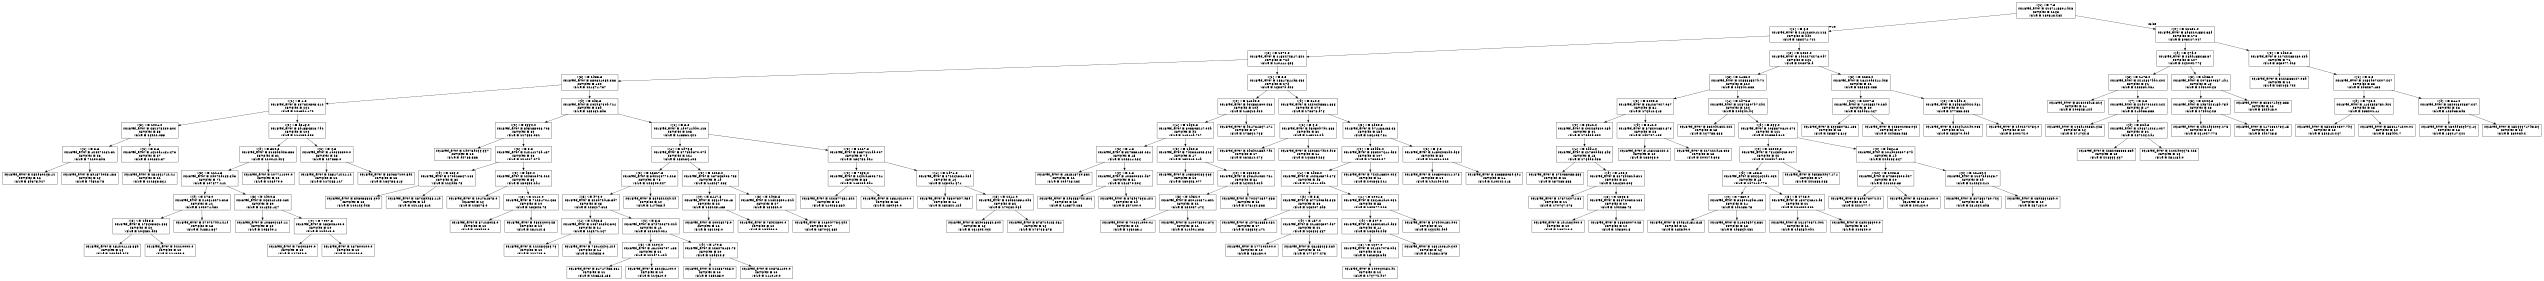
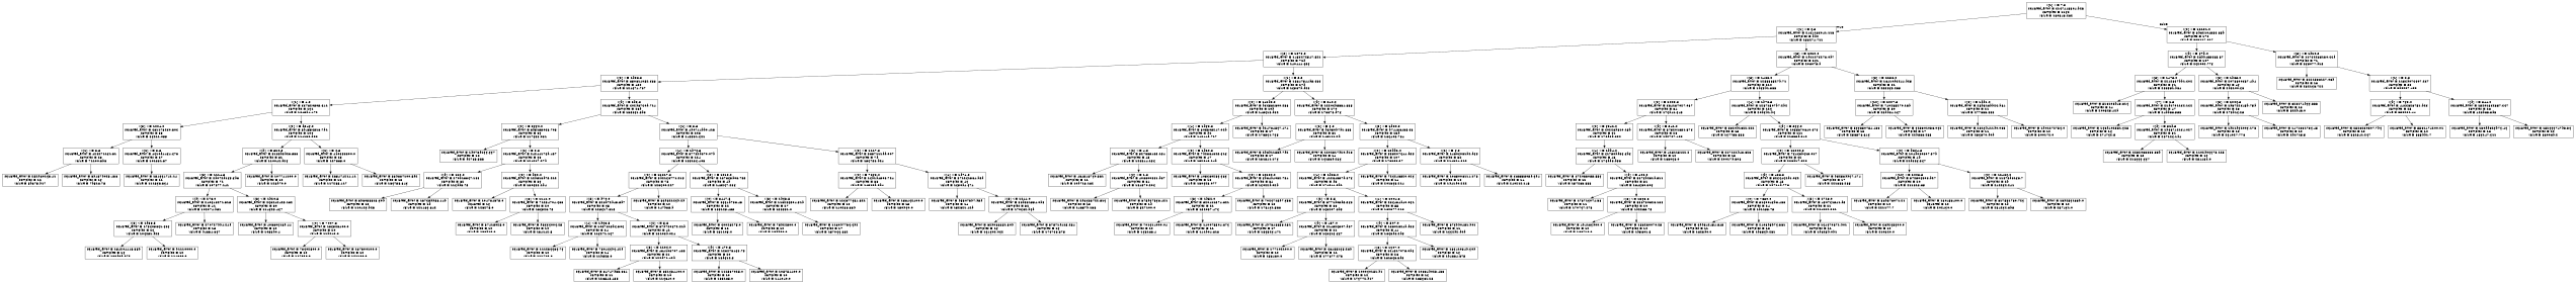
  digraph {
    node [fontname=helvetica shape=box]
    edge [fontname=helvetica]
    n1 [label="x[1] <= 7.5\nsquared_error = 6167443304.923\nsamples = 1168\nvalue = 180348.282"]
    n2 [label="x[1] <= 6.5\nsquared_error = 2464186041.113\nsamples = 990\nvalue = 158274.711"]
    n3 [label="x[0] <= 12151.0\nsquared_error = 8982104556.859\nsamples = 178\nvalue = 303117.017"]
    n4 [label="x[5] <= 1378.5\nsquared_error = 1456272547.521\nsamples = 729\nvalue = 140444.656"]
    n5 [label="x[5] <= 2020.0\nsquared_error = 1911276278.097\nsamples = 261\nvalue = 208075.9"]
    n6 [label="x[9] <= 679.0\nsquared_error = 2899455685.37\nsamples = 107\nvalue = 262002.776"]
    n7 [label="x[5] <= 1920.5\nsquared_error = 11762285130.669\nsamples = 71\nvalue = 365077.915"]
    n8 [label="x[3] <= 1953.5\nsquared_error = 850814052.688\nsamples = 450\nvalue = 124674.787"]
    n9 [label="x[1] <= 5.5\nsquared_error = 1384754495.636\nsamples = 279\nvalue = 165879.928"]
    n10 [label="x[5] <= 1483.0\nsquared_error = 1253385279.71\nsamples = 210\nvalue = 196591.833"]
    n11 [label="x[5] <= 2258.0\nsquared_error = 1841096244.925\nsamples = 51\nvalue = 255363.235"]
    n12 [label="x[1] <= 4.5\nsquared_error = 667820505.641\nsamples = 161\nvalue = 104594.472"]
    n13 [label="x[9] <= 295.5\nsquared_error = 602987609.714\nsamples = 289\nvalue = 135861.398"]
    n14 [label="x[0] <= 14293.5\nsquared_error = 966581300.238\nsamples = 109\nvalue = 145613.982"]
    n15 [label="x[9] <= 340.0\nsquared_error = 1220695334.835\nsamples = 170\nvalue = 178873.976"]
    n16 [label="x[5] <= 1004.0\nsquared_error = 681173260.306\nsamples = 55\nvalue = 86211.055"]
    n17 [label="x[0] <= 9546.0\nsquared_error = 394556518.791\nsamples = 106\nvalue = 114133.038"]
    n18 [label="x[0] <= 5660.0\nsquared_error = 395155068.703\nsamples = 86\nvalue = 117638.081"]
    n19 [label="x[1] <= 5.5\nsquared_error = 490744990.413\nsamples = 203\nvalue = 143581.621"]
    n20 [label="x[1] <= 3.5\nsquared_error = 428271161.31\nsamples = 28\nvalue = 71100.393"]
    n21 [label="x[2] <= 5.5\nsquared_error = 461094464.678\nsamples = 27\nvalue = 101881.37"]
    n22 [label="x[9] <= 520.5\nsquared_error = 318593928.538\nsamples = 81\nvalue = 110042.926"]
    n23 [label="x[2] <= 6.5\nsquared_error = 410858800.0\nsamples = 25\nvalue = 127385.0"]
    n24 [label="squared_error = 252980163.41\nsamples = 12\nvalue = 59875.917"]
    n25 [label="squared_error = 394379023.438\nsamples = 16\nvalue = 79518.75"]
    n26 [label="squared_error = 154664741.14\nsamples = 11\nvalue = 111363.364"]
    n27 [label="x[5] <= 1114.5\nsquared_error = 290729165.698\nsamples = 71\nvalue = 107377.141"]
    n28 [label="squared_error = 107744100.0\nsamples = 10\nvalue = 128970.0"]
    n29 [label="squared_error = 235474214.41\nsamples = 12\nvalue = 117235.417"]
    n30 [label="squared_error = 389887100.592\nsamples = 13\nvalue = 136753.846"]
    n31 [label="x[9] <= 278.0\nsquared_error = 240648271.315\nsamples = 41\nvalue = 102074.951"]
    n32 [label="x[3] <= 1920.5\nsquared_error = 268242423.182\nsamples = 30\nvalue = 114623.467"]
    n33 [label="x[3] <= 1938.5\nsquared_error = 175605861.686\nsamples = 26\nvalue = 106251.923"]
    n34 [label="squared_error = 270727994.249\nsamples = 15\nvalue = 94834.867"]
    n35 [label="squared_error = 403806189.44\nsamples = 10\nvalue = 105390.4"]
    n36 [label="x[0] <= 7007.5\nsquared_error = 136523400.0\nsamples = 20\nvalue = 119240.0"]
    n37 [label="squared_error = 154204443.359\nsamples = 16\nvalue = 100909.375"]
    n38 [label="squared_error = 91110000.0\nsamples = 10\nvalue = 114800.0"]
    n39 [label="squared_error = 78602500.0\nsamples = 10\nvalue = 117350.0"]
    n40 [label="squared_error = 187300100.0\nsamples = 10\nvalue = 121130.0"]
    n41 [label="squared_error = 190789166.667\nsamples = 18\nvalue = 92783.333"]
    n42 [label="x[2] <= 5.5\nsquared_error = 242441769.437\nsamples = 68\nvalue = 124217.279"]
    n43 [label="x[4] <= 1976.5\nsquared_error = 377829870.079\nsamples = 124\nvalue = 135186.403"]
    n44 [label="x[5] <= 1117.5\nsquared_error = 383711199.007\nsamples = 79\nvalue = 156758.924"]
    n45 [label="x[9] <= 120.0\nsquared_error = 270918867.188\nsamples = 32\nvalue = 116993.75"]
    n46 [label="x[5] <= 950.0\nsquared_error = 129518975.212\nsamples = 36\nvalue = 130638.194"]
    n47 [label="squared_error = 393053313.609\nsamples = 13\nvalue = 110426.923"]
    n48 [label="squared_error = 137659958.449\nsamples = 19\nvalue = 121486.842"]
    n49 [label="squared_error = 104784375.0\nsquared = 16\nvalue = 123275.0"]
    n50 [label="x[5] <= 1141.0\nsquared_error = 71234704.688\nsamples = 20\nvalue = 136528.75"]
    n51 [label="squared_error = 37415025.0\nsamples = 10\nvalue = 138915.0"]
    n52 [label="squared_error = 93666006.25\nsamples = 10\nvalue = 134142.5"]
    n53 [label="x[0] <= 12817.5\nsquared_error = 392168771.215\nsamples = 75\nvalue = 128600.227"]
    n54 [label="x[5] <= 1015.0\nsquared_error = 187863908.735\nsamples = 49\nvalue = 145267.286"]
    n55 [label="x[0] <= 7868.0\nsquared_error = 169194508.724\nsamples = 33\nvalue = 145139.394"]
    n56 [label="x[4] <= 1974.5\nsquared_error = 371261384.959\nsamples = 46\nvalue = 165094.674"]
    n57 [label="x[5] <= 970.0\nsquared_error = 328972943.597\nsamples = 65\nvalue = 125617.815"]
    n58 [label="squared_error = 369321269.29\nsamples = 10\nvalue = 147985.9"]
    n59 [label="x[0] <= 8447.5\nsquared_error = 86649788.43\nsamples = 22\nvalue = 135125.455"]
    n60 [label="x[3] <= 1963.5\nsquared_error = 118236504.519\nsamples = 27\nvalue = 153531.0"]
    n61 [label="x[4] <= 1968.5\nsquared_error = 103781596.306\nsamples = 24\nvalue = 116271.167"]
    n62 [label="x[2] <= 5.5\nsquared_error = 379720672.219\nsamples = 41\nvalue = 131089.024"]
    n63 [label="squared_error = 111236686.76\nsamples = 10\nvalue = 111715.8"]
    n64 [label="squared_error = 73046696.429\nsamples = 14\nvalue = 119525.0"]
    n65 [label="x[5] <= 1106.0\nsquared_error = 484108707.483\nsamples = 21\nvalue = 122971.429"]
    n66 [label="x[9] <= 470.5\nsquared_error = 128273468.75\nsamples = 20\nvalue = 139612.5"]
    n67 [label="squared_error = 84747933.884\nsamples = 11\nvalue = 128545.455"]
    n68 [label="squared_error = 851634400.0\nsamples = 10\nvalue = 116840.0"]
    n69 [label="squared_error = 111587025.0\nsamples = 10\nvalue = 135185.0"]
    n70 [label="squared_error = 105754400.0\nsamples = 10\nvalue = 144040.0"]
    n71 [label="squared_error = 60028275.0\nsamples = 12\nvalue = 131105.0"]
    n72 [label="squared_error = 75922500.0\nsamples = 10\nvalue = 139950.0"]
    n73 [label="squared_error = 118097736.692\nsamples = 17\nvalue = 157066.882"]
    n74 [label="squared_error = 126377654.321\nsamples = 18\nvalue = 140288.889"]
    n75 [label="squared_error = 158462400.0\nsamples = 15\nvalue = 150960.0"]
    n76 [label="squared_error = 95307397.959\nsamples = 14\nvalue = 152321.429"]
    n77 [label="x[5] <= 1244.0\nsquared_error = 389381554.093\nsamples = 32\nvalue = 170682.969"]
    n78 [label="squared_error = 329088851.309\nsamples = 16\nvalue = 164602.062"]
    n79 [label="squared_error = 375719415.234\nsamples = 16\nvalue = 176763.875"]
    n80 [label="x[4] <= 1968.5\nsquared_error = 803305247.029\nsamples = 92\nvalue = 140449.717"]
    n81 [label="squared_error = 924784567.474\nsamples = 17\nvalue = 173561.765"]
    n82 [label="x[2] <= 6.5\nsquared_error = 930509791.883\nsamples = 31\nvalue = 145111.29"]
    n83 [label="x[5] <= 1930.5\nsquared_error = 974488435.68\nsamples = 139\nvalue = 186403.784"]
    n84 [label="x[2] <= 4.5\nsquared_error = 527335485.154\nsamples = 45\nvalue = 128344.156"]
    n85 [label="x[3] <= 1920.5\nsquared_error = 792884825.616\nsamples = 47\nvalue = 152040.149"]
    n86 [label="squared_error = 434548760.331\nsamples = 11\nvalue = 109718.182"]
    n87 [label="x[6] <= 1.5\nsquared_error = 408800381.987\nsamples = 34\nvalue = 134370.206"]
    n88 [label="squared_error = 405680236.686\nsamples = 13\nvalue = 130623.077"]
    n89 [label="x[0] <= 10230.0\nsquared_error = 698494032.734\nsamples = 34\nvalue = 160229.029"]
    n90 [label="squared_error = 298633722.516\nsamples = 15\nvalue = 143579.133"]
    n91 [label="squared_error = 375967368.421\nsamples = 19\nvalue = 527100.0"]
    n92 [label="x[3] <= 1952.0\nsquared_error = 520411574.821\nsamples = 21\nvalue = 152037.476"]
    n93 [label="squared_error = 702671597.633\nsamples = 13\nvalue = 173461.538"]
    n94 [label="squared_error = 701614000.04\nsamples = 10\nvalue = 163183.4"]
    n95 [label="squared_error = 140073504.876\nsamples = 11\nvalue = 141904.818"]
    n96 [label="squared_error = 298911539.792\nsamples = 17\nvalue = 131541.176"]
    n97 [label="squared_error = 1202317920.918\nsamples = 14\nvalue = 161589.286"]
    n98 [label="x[0] <= 13992.0\nsquared_error = 535207644.955\nsamples = 107\nvalue = 178053.57"]
    n99 [label="x[2] <= 6.5\nsquared_error = 1430603192.965\nsamples = 32\nvalue = 214324.812"]
    n100 [label="x[4] <= 1983.0\nsquared_error = 412343579.876\nsamples = 93\nvalue = 174544.591"]
    n101 [label="squared_error = 726243520.026\nsamples = 14\nvalue = 201363.214"]
    n102 [label="squared_error = 1085008114.173\nsamples = 18\nvalue = 194190.222"]
    n103 [label="squared_error = 683555059.694\nsamples = 14\nvalue = 240212.143"]
    n104 [label="x[2] <= 5.5\nsquared_error = 377190595.568\nsamples = 38\nvalue = 163207.895"]
    n105 [label="x[4] <= 2004.5\nsquared_error = 286484940.061\nsamples = 55\nvalue = 182377.218"]
    n106 [label="squared_error = 497348858.131\nsamples = 17\nvalue = 156526.471"]
    n107 [label="x[9] <= 457.0\nsquared_error = 214526507.937\nsamples = 21\nvalue = 168616.667"]
    n108 [label="x[9] <= 507.0\nsquared_error = 183013249.935\nsamples = 44\nvalue = 186398.295"]
    n109 [label="squared_error = 376990451.901\nsamples = 11\nvalue = 166292.909"]
    n110 [label="squared_error = 177102100.0\nsamples = 10\nvalue = 158430.0"]
    n111 [label="squared_error = 68455165.289\nsamples = 11\nvalue = 177877.273"]
    n112 [label="x[5] <= 1607.0\nsquared_error = 124517075.096\nsamples = 28\nvalue = 181863.393"]
    n113 [label="squared_error = 186410849.609\nsamples = 16\nvalue = 194334.375"]
    n114 [label="squared_error = 100060151.91\nsamples = 12\nvalue = 176772.917"]
+   n115 [label="squared_error = 108849023.438\nsamples = 16\nvalue = 185681.25"]
    n116 [label="x[3] <= 2005.5\nsquared_error = 634187027.087\nsamples = 84\nvalue = 176941.643"]
    n117 [label="x[4] <= 1978.5\nsquared_error = 1237150797.292\nsamples = 126\nvalue = 209691.96"]
    n118 [label="x[10] <= 2007.5\nsquared_error = 740235270.139\nsamples = 30\nvalue = 239984.167"]
    n119 [label="x[3] <= 1991.0\nsquared_error = 2593189926.984\nsamples = 21\nvalue = 277333.333"]
    n120 [label="x[0] <= 6542.0\nsquared_error = 602289310.159\nsamples = 61\nvalue = 170985.852"]
    n121 [label="x[9] <= 541.0\nsquared_error = 375201851.376\nsamples = 23\nvalue = 192737.435"]
    n122 [label="squared_error = 582091822.222\nsamples = 15\nvalue = 167753.333"]
    n123 [label="x[9] <= 566.0\nsquared_error = 1055870840.676\nsamples = 111\nvalue = 215359.342"]
    n124 [label="x[4] <= 1994.0\nsquared_error = 617509936.696\nsamples = 43\nvalue = 176998.953"]
    n125 [label="squared_error = 415115122.2\nsamples = 10\nvalue = 183063.0"]
    n126 [label="squared_error = 217121948.828\nsamples = 13\nvalue = 200179.308"]
    n127 [label="squared_error = 672033055.556\nsamples = 12\nvalue = 157283.333"]
    n128 [label="x[9] <= 408.0\nsquared_error = 387692319.511\nsamples = 31\nvalue = 184630.806"]
    n129 [label="squared_error = 178716074.38\nsamples = 11\nvalue = 170767.273"]
    n130 [label="x[5] <= 1363.5\nsquared_error = 338780828.188\nsamples = 20\nvalue = 192255.75"]
    n131 [label="squared_error = 494186900.0\nsamples = 10\nvalue = 188710.0"]
    n132 [label="squared_error = 158230070.25\nsamples = 10\nvalue = 195801.5"]
    n133 [label="x[0] <= 12000.5\nsquared_error = 764689615.017\nsamples = 62\nvalue = 203917.823"]
    n134 [label="x[0] <= 9364.5\nsquared_error = 1049080807.579\nsamples = 49\nvalue = 229836.367"]
    n135 [label="x[9] <= 488.5\nsquared_error = 526646291.062\nsamples = 45\nvalue = 197149.778"]
    n136 [label="squared_error = 952589967.474\nsamples = 17\nvalue = 221833.235"]
    n137 [label="x[10] <= 2008.5\nsquared_error = 372506308.927\nsamples = 20\nvalue = 211818.85"]
    n138 [label="x[0] <= 12486.0\nsquared_error = 1137398163.7\nsamples = 29\nvalue = 242262.241"]
    n139 [label="x[0] <= 7850.0\nsquared_error = 516004698.438\nsamples = 24\nvalue = 191153.75"]
    n140 [label="x[5] <= 1718.0\nsquared_error = 450761541.95\nsamples = 21\nvalue = 204002.381"]
    n141 [label="squared_error = 699342454.545\nsamples = 11\nvalue = 182390.0"]
    n142 [label="squared_error = 240895976.331\nsamples = 13\nvalue = 198569.231"]
    n143 [label="squared_error = 164670371.901\nsamples = 11\nvalue = 198259.091"]
    n144 [label="squared_error = 689265600.0\nsamples = 10\nvalue = 210320.0"]
    n145 [label="squared_error = 389378071.21\nsamples = 10\nvalue = 221177.7"]
    n146 [label="squared_error = 180458400.0\nsquared = 10\nvalue = 202460.0"]
    n147 [label="squared_error = 817531780.726\nsamples = 19\nvalue = 234262.895"]
    n148 [label="squared_error = 1392561889.0\nsamples = 10\nvalue = 257461.0"]
    n149 [label="squared_error = 566350754.438\nsamples = 13\nvalue = 253578.846"]
    n150 [label="squared_error = 623801038.062\nsamples = 17\nvalue = 229588.235"]
    n151 [label="squared_error = 2316941190.083\nsamples = 11\nvalue = 256570.909"]
    n152 [label="squared_error = 1901272756.0\nsamples = 10\nvalue = 300172.0"]
    n153 [label="x[5] <= 1475.0\nsquared_error = 2242867991.602\nsamples = 61\nvalue = 238551.934"]
    n154 [label="x[5] <= 1985.0\nsquared_error = 2073800637.494\nsamples = 46\nvalue = 293100.63"]
    n155 [label="squared_error = 3121588127.089\nsamples = 18\nvalue = 282163.722"]
    n156 [label="x[1] <= 8.5\nsquared_error = 11569076607.267\nsamples = 53\nvalue = 393237.453"]
    n157 [label="squared_error = 518105948.816\nsamples = 14\nvalue = 200325.429"]
    n158 [label="x[7] <= 2.5\nsquared_error = 2191701162.162\nsamples = 47\nvalue = 249938.553"]
    n159 [label="x[3] <= 2006.5\nsquared_error = 1937226459.759\nsamples = 28\nvalue = 273916.25"]
    n160 [label="squared_error = 823174966.333\nsamples = 18\nvalue = 322943.0"]
    n161 [label="squared_error = 1689402551.625\nsamples = 16\nvalue = 274762.5"]
    n162 [label="x[9] <= 529.5\nsquared_error = 1968742164.027\nsamples = 31\nvalue = 237126.194"]
    n163 [label="squared_error = 2232088888.889\nsamples = 15\nvalue = 218666.667"]
    n164 [label="squared_error = 1102906673.125\nsamples = 16\nvalue = 254432.0"]
    n165 [label="squared_error = 1921962006.173\nsamples = 18\nvalue = 264027.778"]
    n166 [label="squared_error = 1471881786.45\nsamples = 10\nvalue = 291715.5"]
    n167 [label="x[9] <= 763.0\nsquared_error = 4466328751.926\nsamples = 25\nvalue = 353201.44"]
    n168 [label="x[9] <= 844.0\nsquared_error = 15201862857.667\nsamples = 28\nvalue = 428983.893"]
    n169 [label="squared_error = 2528230507.796\nsamples = 15\nvalue = 331341.267"]
    n170 [label="squared_error = 5581474200.01\nsamples = 10\nvalue = 385991.7"]
    n171 [label="squared_error = 13099826976.46\nsamples = 18\nvalue = 456147.611"]
    n172 [label="squared_error = 15266674793.36\nsamples = 10\nvalue = 380089.2"]
    n1 -> n2 [headlabel=True labelangle=45 labeldistance=2.5]
    n1 -> n3 [headlabel=False labelangle=-45 labeldistance=2.5]
    n2 -> n4
    n2 -> n5
    n3 -> n6
    n3 -> n7
    n4 -> n8
    n4 -> n9
    n5 -> n10
    n5 -> n11
    n6 -> n153
    n6 -> n154
    n7 -> n155
    n7 -> n156
    n8 -> n12
    n8 -> n13
    n9 -> n14
    n9 -> n15
    n10 -> n116
    n10 -> n117
    n11 -> n118
    n11 -> n119
    n12 -> n16
    n12 -> n17
    n13 -> n18
    n13 -> n19
    n14 -> n80
    n14 -> n81
    n15 -> n82
    n15 -> n83
    n16 -> n20
    n16 -> n21
    n17 -> n22
    n17 -> n23
    n18 -> n41
    n18 -> n42
    n19 -> n43
    n19 -> n44
    n20 -> n24
    n20 -> n25
    n21 -> n26
    n22 -> n27
    n22 -> n28
    n23 -> n29
    n23 -> n30
    n27 -> n31
    n27 -> n32
    n31 -> n33
    n31 -> n34
    n32 -> n35
    n32 -> n36
    n33 -> n37
    n33 -> n38
    n36 -> n39
    n36 -> n40
    n42 -> n45
    n42 -> n46
    n43 -> n53
    n43 -> n54
    n44 -> n55
    n44 -> n56
    n45 -> n47
    n45 -> n48
    n46 -> n49
    n46 -> n50
    n50 -> n51
    n50 -> n52
    n53 -> n57
    n53 -> n58
    n54 -> n59
    n54 -> n60
    n55 -> n74
    n55 -> n75
    n56 -> n76
    n56 -> n77
    n57 -> n61
    n57 -> n62
    n59 -> n71
    n59 -> n72
    n60 -> n73
    n61 -> n63
    n61 -> n64
    n62 -> n65
    n62 -> n66
    n65 -> n67
    n65 -> n68
    n66 -> n69
    n66 -> n70
    n77 -> n78
    n77 -> n79
    n80 -> n84
    n80 -> n85
    n82 -> n96
    n82 -> n97
    n83 -> n98
    n83 -> n99
    n84 -> n86
    n84 -> n87
    n85 -> n88
    n85 -> n89
    n87 -> n90
    n87 -> n91
    n89 -> n92
    n89 -> n93
    n92 -> n94
    n92 -> n95
    n98 -> n100
    n98 -> n101
    n99 -> n102
    n99 -> n103
    n100 -> n104
    n100 -> n105
    n104 -> n106
    n104 -> n107
    n105 -> n108
    n105 -> n109
    n107 -> n110
    n107 -> n111
    n108 -> n112
    n108 -> n113
    n112 -> n114
+   n112 -> n115
    n116 -> n120
    n116 -> n121
    n117 -> n122
    n117 -> n123
    n118 -> n149
    n118 -> n150
    n119 -> n151
    n119 -> n152
    n120 -> n124
    n121 -> n125
    n121 -> n126
    n123 -> n133
    n123 -> n134
    n124 -> n127
    n124 -> n128
    n128 -> n129
    n128 -> n130
    n130 -> n131
    n130 -> n132
    n133 -> n135
    n133 -> n136
    n134 -> n137
    n134 -> n138
    n135 -> n139
    n135 -> n140
    n137 -> n145
    n137 -> n146
    n138 -> n147
    n138 -> n148
    n139 -> n141
    n139 -> n142
    n140 -> n143
    n140 -> n144
    n153 -> n157
    n153 -> n158
    n154 -> n159
    n154 -> n160
    n156 -> n167
    n156 -> n168
    n158 -> n161
    n158 -> n162
    n159 -> n165
    n159 -> n166
    n162 -> n163
    n162 -> n164
    n167 -> n169
    n167 -> n170
    n168 -> n171
    n168 -> n172
  }
